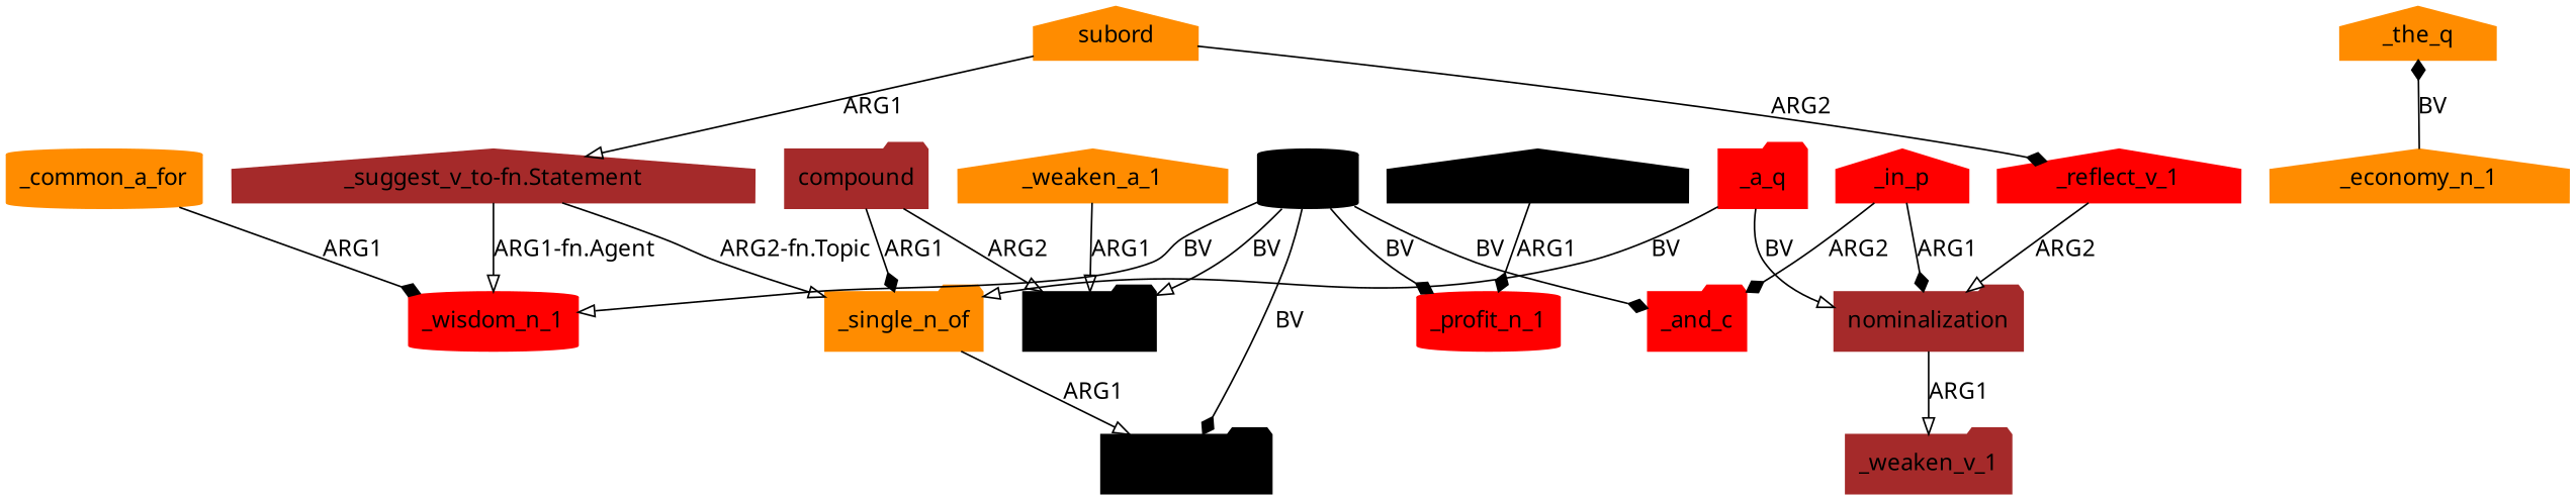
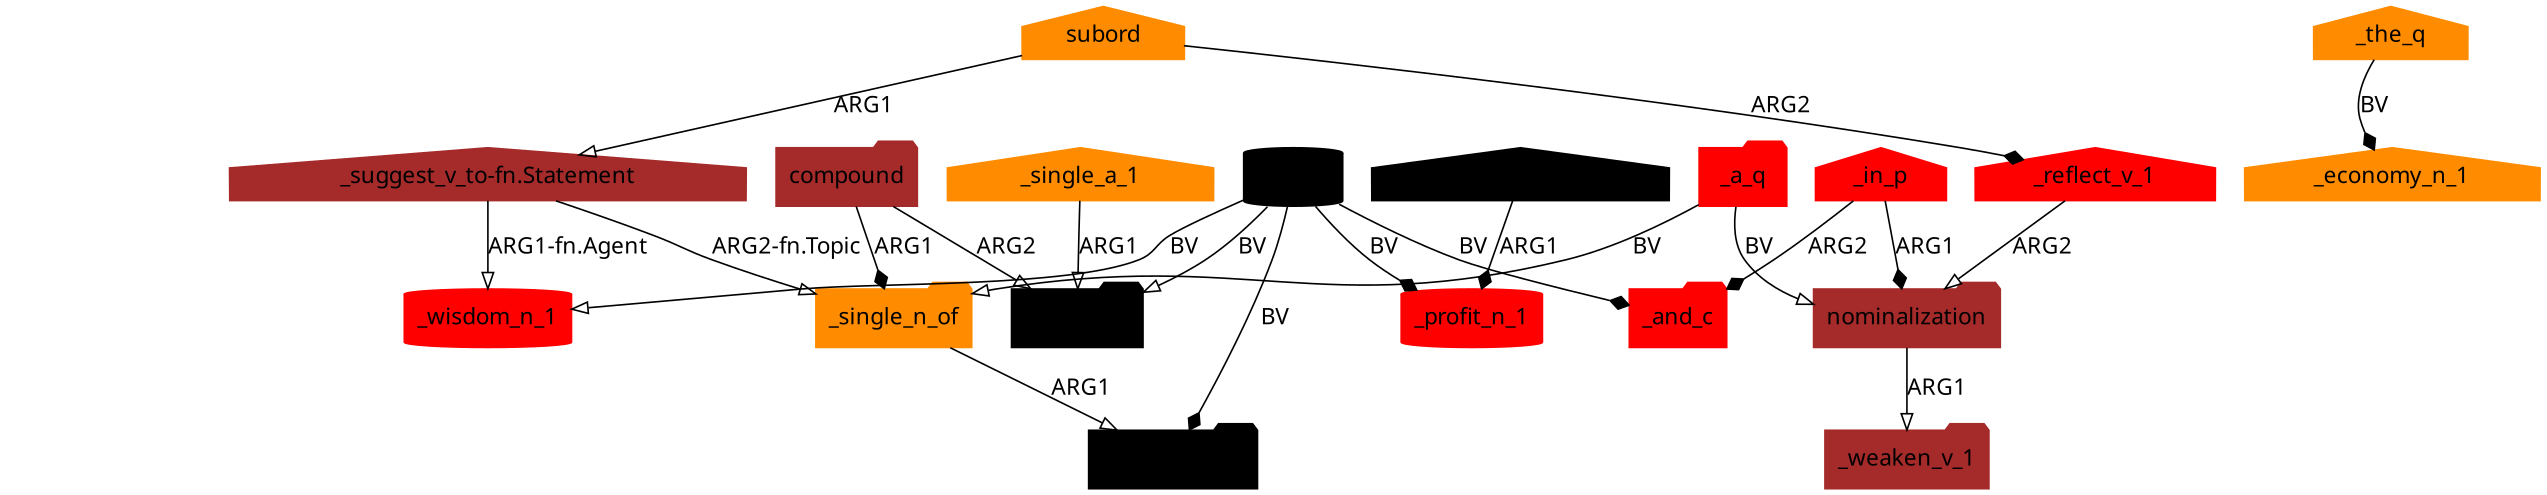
  digraph {
    fontname="Noto Sans"
    node [color=darkorange fontname="Noto Sans" shape=folder style=filled]
    edge [arrowhead=onormal fontname="Noto Sans"]
    n1 [label=_single_n_of]
    _growth_n_of [color=black]
    "_suggest_v_to-fn.Statement" [color=brown shape=house]
    _wisdom_n_1 [color=red shape=cylinder]
    compound [color=brown]
    _digit_n_1 [color=black]
    _the_q [shape=house]
    _economy_n_1 [shape=house]
    nominalization [color=brown]
    _weaken_v_1 [color=brown]
    _a_q [color=red]
    udef_q [color=black shape=cylinder]
    _profit_n_1 [color=red shape=cylinder]
    _and_c [color=red]
    subord [shape=house]
    _reflect_v_1 [color=red shape=house]
-   _single_a_1 [shape=house label=_weaken_a_1]
+   _single_a_1 [shape=house]
    _in_p [color=red shape=house]
-   _common_a_for [shape=cylinder]
    _corporate_a_1 [color=black shape=house]
    n1 -> _growth_n_of [label=ARG1]
    "_suggest_v_to-fn.Statement" -> n1 [label="ARG2-fn.Topic"]
    "_suggest_v_to-fn.Statement" -> _wisdom_n_1 [label="ARG1-fn.Agent"]
    compound -> n1 [arrowhead=diamond label=ARG1]
    compound -> _digit_n_1 [label=ARG2]
-   _economy_n_1 -> _the_q [arrowhead=diamond label=BV]
+   _the_q -> _economy_n_1 [arrowhead=diamond label=BV]
    nominalization -> _weaken_v_1 [label=ARG1]
    _a_q -> n1 [label=BV]
    _a_q -> nominalization [label=BV]
    udef_q -> _growth_n_of [arrowhead=diamond label=BV]
    udef_q -> _wisdom_n_1 [label=BV]
    udef_q -> _digit_n_1 [label=BV]
    udef_q -> _profit_n_1 [arrowhead=diamond label=BV]
    udef_q -> _and_c [arrowhead=diamond label=BV]
    subord -> "_suggest_v_to-fn.Statement" [label=ARG1]
    subord -> _reflect_v_1 [arrowhead=diamond label=ARG2]
    _reflect_v_1 -> nominalization [label=ARG2]
    _single_a_1 -> _digit_n_1 [label=ARG1]
    _in_p -> nominalization [arrowhead=diamond label=ARG1]
    _in_p -> _and_c [arrowhead=diamond label=ARG2]
-   _common_a_for -> _wisdom_n_1 [arrowhead=diamond label=ARG1]
    _corporate_a_1 -> _profit_n_1 [arrowhead=diamond label=ARG1]
  }
